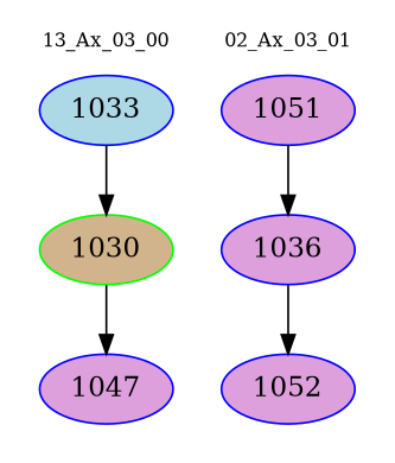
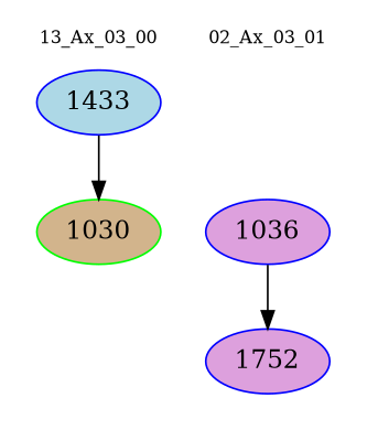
  digraph {
    node [color=blue fillcolor=plum style=filled]
    edge [color=black]
-   n1 [fillcolor=lightblue label=1033]
+   n1 [fillcolor=lightblue label=1433]
    n2 [color=green fillcolor=tan label=1030]
-   n3 [label=1047]
-   n4 [label=1051]
    n5 [label=1036]
-   n6 [label=1052]
+   n6 [label=1752]
    subgraph cluster_1 {
      color=white
      fontsize=10
      label="13_Ax_03_00"
      n1
      n2
-     n3
    }
    subgraph cluster_2 {
      color=white
      fontsize=10
      label="02_Ax_03_01"
-     n4
      n5
      n6
    }
    n1 -> n2
-   n2 -> n3
-   n4 -> n5
    n5 -> n6
  }
